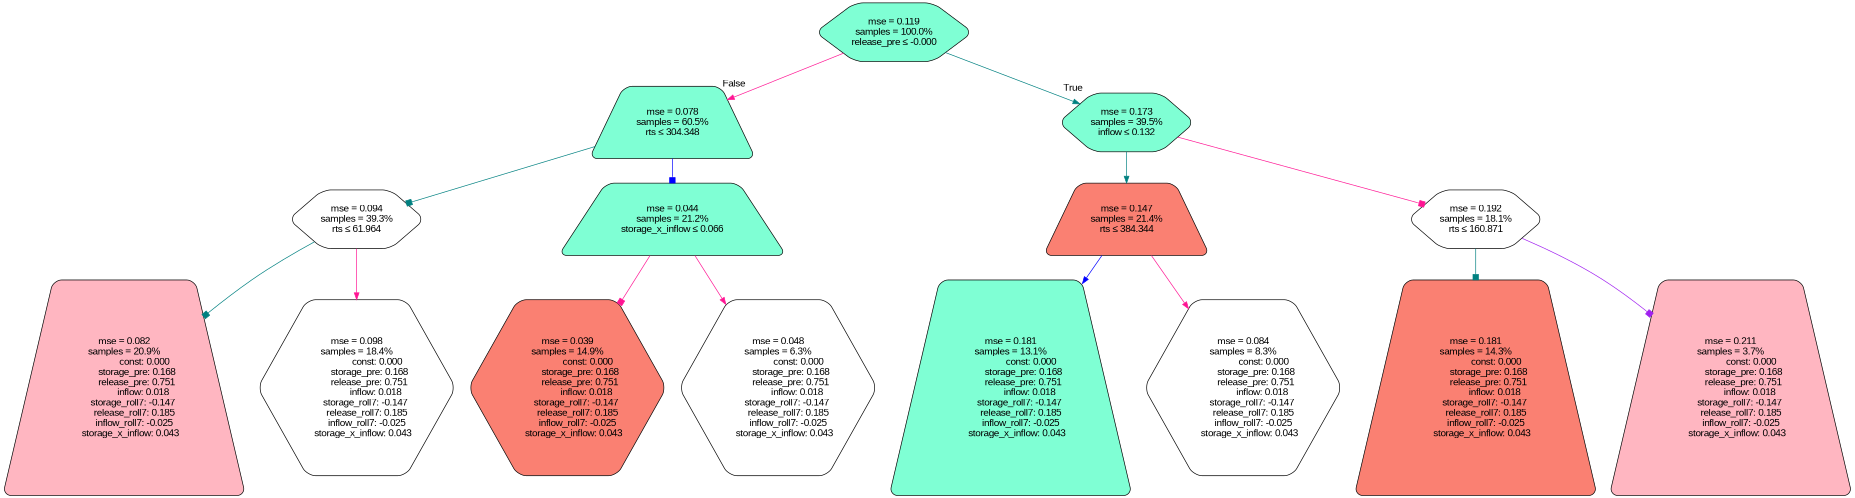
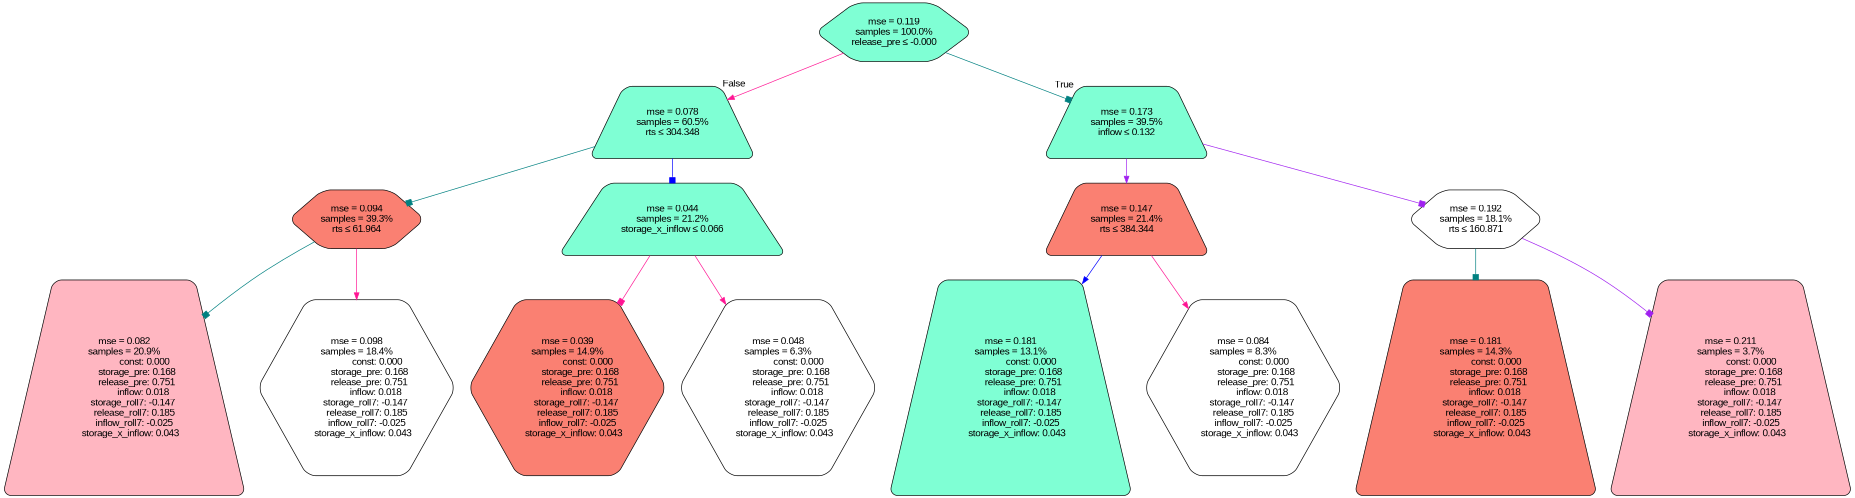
  digraph {
    fontname="Liberation Sans"
    node [color=black fillcolor=aquamarine fontname="Liberation Sans" shape=trapezium style="filled, rounded"]
    edge [arrowhead=box color=deeppink fontname="Liberation Sans"]
    n1 [label="mse = 0.119\nsamples = 100.0%\nrelease_pre &le; -0.000" shape=hexagon]
    n2 [label="mse = 0.078\nsamples = 60.5%\nrts &le; 304.348"]
-   n3 [label="mse = 0.173\nsamples = 39.5%\ninflow &le; 0.132" shape=hexagon]
-   n4 [fillcolor=white label="mse = 0.094\nsamples = 39.3%\nrts &le; 61.964" shape=hexagon]
+   n3 [label="mse = 0.173\nsamples = 39.5%\ninflow &le; 0.132"]
+   n4 [fillcolor=salmon label="mse = 0.094\nsamples = 39.3%\nrts &le; 61.964" shape=hexagon]
    n5 [label="mse = 0.044\nsamples = 21.2%\nstorage_x_inflow &le; 0.066"]
    n6 [fillcolor=salmon label="mse = 0.147\nsamples = 21.4%\nrts &le; 384.344"]
    n7 [fillcolor=white label="mse = 0.192\nsamples = 18.1%\nrts &le; 160.871" shape=hexagon]
    n8 [fillcolor=lightpink label="mse = 0.082\nsamples = 20.9%\n                const: 0.000\n          storage_pre: 0.168\n          release_pre: 0.751\n               inflow: 0.018\n       storage_roll7: -0.147\n        release_roll7: 0.185\n        inflow_roll7: -0.025\n     storage_x_inflow: 0.043"]
    n9 [fillcolor=white label="mse = 0.098\nsamples = 18.4%\n                const: 0.000\n          storage_pre: 0.168\n          release_pre: 0.751\n               inflow: 0.018\n       storage_roll7: -0.147\n        release_roll7: 0.185\n        inflow_roll7: -0.025\n     storage_x_inflow: 0.043" shape=hexagon]
    n10 [fillcolor=salmon label="mse = 0.039\nsamples = 14.9%\n                const: 0.000\n          storage_pre: 0.168\n          release_pre: 0.751\n               inflow: 0.018\n       storage_roll7: -0.147\n        release_roll7: 0.185\n        inflow_roll7: -0.025\n     storage_x_inflow: 0.043" shape=hexagon]
    n11 [fillcolor=white label="mse = 0.048\nsamples = 6.3%\n                const: 0.000\n          storage_pre: 0.168\n          release_pre: 0.751\n               inflow: 0.018\n       storage_roll7: -0.147\n        release_roll7: 0.185\n        inflow_roll7: -0.025\n     storage_x_inflow: 0.043" shape=hexagon]
    n12 [label="mse = 0.181\nsamples = 13.1%\n                const: 0.000\n          storage_pre: 0.168\n          release_pre: 0.751\n               inflow: 0.018\n       storage_roll7: -0.147\n        release_roll7: 0.185\n        inflow_roll7: -0.025\n     storage_x_inflow: 0.043"]
    n13 [fillcolor=white label="mse = 0.084\nsamples = 8.3%\n                const: 0.000\n          storage_pre: 0.168\n          release_pre: 0.751\n               inflow: 0.018\n       storage_roll7: -0.147\n        release_roll7: 0.185\n        inflow_roll7: -0.025\n     storage_x_inflow: 0.043" shape=hexagon]
    n14 [fillcolor=salmon label="mse = 0.181\nsamples = 14.3%\n                const: 0.000\n          storage_pre: 0.168\n          release_pre: 0.751\n               inflow: 0.018\n       storage_roll7: -0.147\n        release_roll7: 0.185\n        inflow_roll7: -0.025\n     storage_x_inflow: 0.043"]
    n15 [fillcolor=lightpink label="mse = 0.211\nsamples = 3.7%\n                const: 0.000\n          storage_pre: 0.168\n          release_pre: 0.751\n               inflow: 0.018\n       storage_roll7: -0.147\n        release_roll7: 0.185\n        inflow_roll7: -0.025\n     storage_x_inflow: 0.043"]
    n1 -> n2 [arrowhead=normal headlabel=False labelangle=45 labeldistance=2.5]
-   n1 -> n3 [arrowhead=normal color=teal headlabel=True labelangle=-45 labeldistance=2.5]
+   n1 -> n3 [color=teal headlabel=True labelangle=-45 labeldistance=2.5]
    n2 -> n4 [color=teal]
    n2 -> n5 [color=blue]
-   n3 -> n6 [arrowhead=normal color=teal]
-   n3 -> n7
+   n3 -> n6 [arrowhead=normal color=purple]
+   n3 -> n7 [color=purple]
    n4 -> n8 [color=teal]
    n4 -> n9 [arrowhead=normal]
    n5 -> n10
    n5 -> n11 [arrowhead=normal]
    n6 -> n12 [arrowhead=normal color=blue]
    n6 -> n13 [arrowhead=normal]
    n7 -> n14 [color=teal]
    n7 -> n15 [color=purple]
  }
